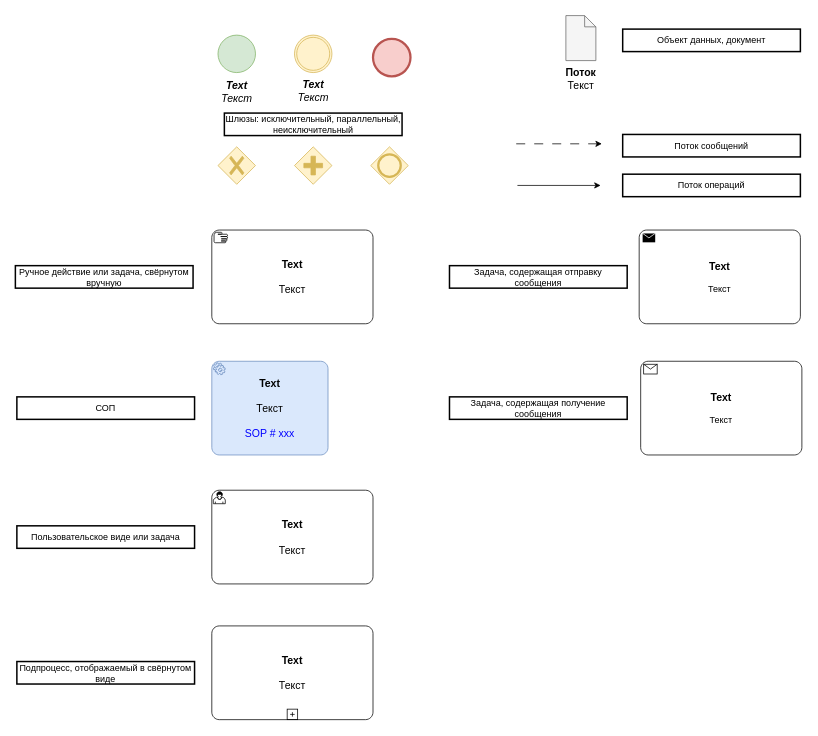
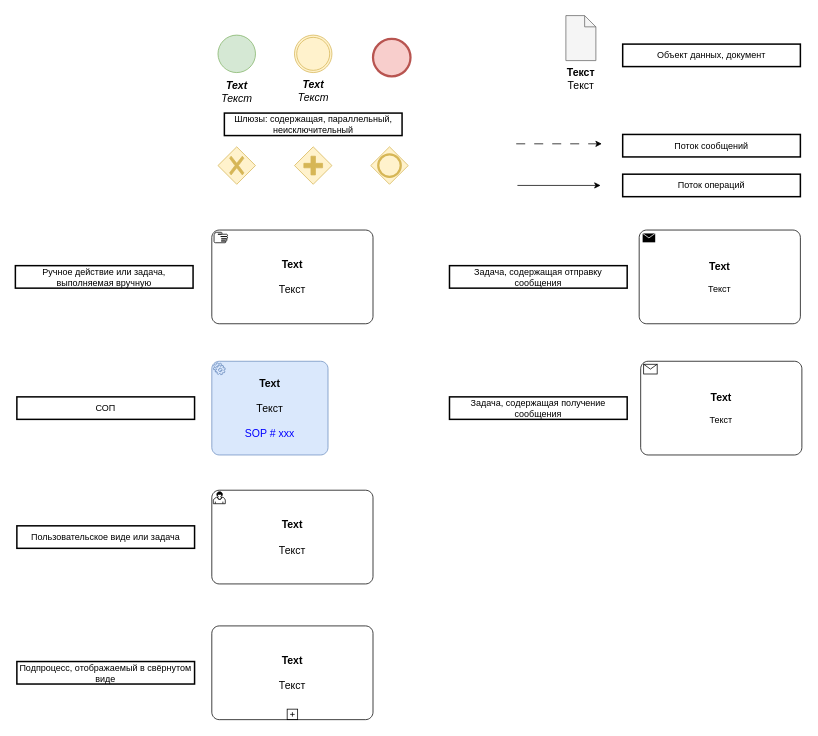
  <mxCell id="0" />
  <mxCell id="1" parent="0" />
  <mxCell id="2" value="" style="points=[[0.25,0.25,0],[0.5,0,0],[0.75,0.25,0],[1,0.5,0],[0.75,0.75,0],[0.5,1,0],[0.25,0.75,0],[0,0.5,0]];shape=mxgraph.bpmn.gateway2;html=1;verticalLabelPosition=bottom;labelBackgroundColor=#ffffff;verticalAlign=top;align=center;perimeter=rhombusPerimeter;outlineConnect=0;outline=none;symbol=none;gwType=exclusive;fontSize=14;fillColor=#fff2cc;strokeColor=#d6b656;" vertex="1" parent="1"><mxGeometry x="290.25" y="195" width="50" height="50" as="geometry" /></mxCell>
  <mxCell id="3" value="" style="points=[[0.25,0.25,0],[0.5,0,0],[0.75,0.25,0],[1,0.5,0],[0.75,0.75,0],[0.5,1,0],[0.25,0.75,0],[0,0.5,0]];shape=mxgraph.bpmn.gateway2;html=1;verticalLabelPosition=bottom;labelBackgroundColor=#ffffff;verticalAlign=top;align=center;perimeter=rhombusPerimeter;outlineConnect=0;outline=none;symbol=none;gwType=parallel;fontSize=14;fillColor=#fff2cc;strokeColor=#d6b656;" vertex="1" parent="1"><mxGeometry x="392.25" y="195" width="50" height="50" as="geometry" /></mxCell>
  <mxCell id="4" value="" style="points=[[0.145,0.145,0],[0.5,0,0],[0.855,0.145,0],[1,0.5,0],[0.855,0.855,0],[0.5,1,0],[0.145,0.855,0],[0,0.5,0]];shape=mxgraph.bpmn.event;html=1;verticalLabelPosition=bottom;labelBackgroundColor=#ffffff;verticalAlign=top;align=center;perimeter=ellipsePerimeter;outlineConnect=0;aspect=fixed;outline=standard;symbol=general;fillColor=#d5e8d4;strokeColor=#82b366;fontSize=14;" vertex="1" parent="1"><mxGeometry x="290.25" y="46" width="50" height="50" as="geometry" /></mxCell>
  <mxCell id="5" value="" style="points=[[0.145,0.145,0],[0.5,0,0],[0.855,0.145,0],[1,0.5,0],[0.855,0.855,0],[0.5,1,0],[0.145,0.855,0],[0,0.5,0]];shape=mxgraph.bpmn.event;html=1;verticalLabelPosition=bottom;labelBackgroundColor=#ffffff;verticalAlign=top;align=center;perimeter=ellipsePerimeter;outlineConnect=0;aspect=fixed;outline=throwing;symbol=general;fillColor=#fff2cc;strokeColor=#d6b656;fontSize=14;" vertex="1" parent="1"><mxGeometry x="392.25" y="46" width="50" height="50" as="geometry" /></mxCell>
  <mxCell id="6" value="&lt;b style=&quot;border-color: var(--border-color);&quot;&gt;Text&lt;br style=&quot;border-color: var(--border-color);&quot;&gt;&lt;/b&gt;&lt;br style=&quot;border-color: var(--border-color);&quot;&gt;Текст" style="points=[[0.25,0,0],[0.5,0,0],[0.75,0,0],[1,0.25,0],[1,0.5,0],[1,0.75,0],[0.75,1,0],[0.5,1,0],[0.25,1,0],[0,0.75,0],[0,0.5,0],[0,0.25,0]];shape=mxgraph.bpmn.task;whiteSpace=wrap;rectStyle=rounded;size=10;html=1;container=1;expand=0;collapsible=0;taskMarker=manual;fontSize=14;" vertex="1" parent="1"><mxGeometry x="282" y="306" width="215" height="125" as="geometry" /></mxCell>
  <mxCell id="7" value="&lt;b&gt;Text&lt;br&gt;&lt;/b&gt;&lt;br style=&quot;font-size: 14px;&quot;&gt;Текст&lt;br&gt;&lt;font color=&quot;#0000ff&quot;&gt;&lt;br&gt;SOP # xxx&lt;/font&gt;" style="points=[[0.25,0,0],[0.5,0,0],[0.75,0,0],[1,0.25,0],[1,0.5,0],[1,0.75,0],[0.75,1,0],[0.5,1,0],[0.25,1,0],[0,0.75,0],[0,0.5,0],[0,0.25,0]];shape=mxgraph.bpmn.task;whiteSpace=wrap;rectStyle=rounded;size=10;html=1;container=1;expand=0;collapsible=0;taskMarker=service;fillColor=#dae8fc;strokeColor=#6c8ebf;fontSize=14;verticalAlign=middle;" vertex="1" parent="1"><mxGeometry x="282" y="481" width="155" height="125" as="geometry" /></mxCell>
  <mxCell id="8" style="edgeStyle=orthogonalEdgeStyle;rounded=0;orthogonalLoop=1;jettySize=auto;html=1;dashed=1;dashPattern=12 12;fontSize=14;" edge="1" parent="1"><mxGeometry relative="1" as="geometry"><mxPoint x="688" y="191" as="sourcePoint" /><mxPoint x="802.25" y="191" as="targetPoint" /></mxGeometry></mxCell>
  <mxCell id="9" value="" style="shape=mxgraph.bpmn.data;labelPosition=center;verticalLabelPosition=bottom;align=center;verticalAlign=top;size=15;html=1;fillColor=#f5f5f5;fontColor=#333333;strokeColor=#666666;fontSize=14;" vertex="1" parent="1"><mxGeometry x="754.25" y="20" width="40" height="60" as="geometry" /></mxCell>
- <mxCell id="10" value="&lt;b&gt;Поток&lt;/b&gt;&lt;br&gt;Текст" style="text;html=1;strokeColor=none;fillColor=none;align=center;verticalAlign=middle;whiteSpace=wrap;rounded=0;fontSize=14;" vertex="1" parent="1"><mxGeometry x="739" y="86" width="70.5" height="36" as="geometry" /></mxCell>
+ <mxCell id="10" value="&lt;b&gt;Текст&lt;/b&gt;&lt;br&gt;Текст" style="text;html=1;strokeColor=none;fillColor=none;align=center;verticalAlign=middle;whiteSpace=wrap;rounded=0;fontSize=14;" vertex="1" parent="1"><mxGeometry x="739" y="86" width="70.5" height="36" as="geometry" /></mxCell>
  <mxCell id="11" value="&lt;font style=&quot;&quot;&gt;&lt;b style=&quot;border-color: var(--border-color);&quot;&gt;Text&lt;br style=&quot;border-color: var(--border-color);&quot;&gt;&lt;/b&gt;&lt;br style=&quot;border-color: var(--border-color);&quot;&gt;Текст&lt;br style=&quot;font-size: 14px;&quot;&gt;&lt;/font&gt;" style="points=[[0.25,0,0],[0.5,0,0],[0.75,0,0],[1,0.25,0],[1,0.5,0],[1,0.75,0],[0.75,1,0],[0.5,1,0],[0.25,1,0],[0,0.75,0],[0,0.5,0],[0,0.25,0]];shape=mxgraph.bpmn.task;whiteSpace=wrap;rectStyle=rounded;size=10;html=1;container=1;expand=0;collapsible=0;taskMarker=user;fontSize=14;" vertex="1" parent="1"><mxGeometry x="282" y="653" width="215" height="125" as="geometry" /></mxCell>
  <mxCell id="12" value="&lt;b style=&quot;border-color: var(--border-color);&quot;&gt;Text&lt;br style=&quot;border-color: var(--border-color);&quot;&gt;&lt;/b&gt;&lt;br style=&quot;border-color: var(--border-color);&quot;&gt;Текст" style="points=[[0.25,0,0],[0.5,0,0],[0.75,0,0],[1,0.25,0],[1,0.5,0],[1,0.75,0],[0.75,1,0],[0.5,1,0],[0.25,1,0],[0,0.75,0],[0,0.5,0],[0,0.25,0]];shape=mxgraph.bpmn.task;whiteSpace=wrap;rectStyle=rounded;size=10;html=1;container=1;expand=0;collapsible=0;taskMarker=abstract;isLoopSub=1;fontSize=14;" vertex="1" parent="1"><mxGeometry x="282" y="834" width="215" height="125" as="geometry" /></mxCell>
  <mxCell id="13" value="&lt;i&gt;&lt;b&gt;Text&lt;/b&gt;&lt;br&gt;&lt;/i&gt;&lt;i style=&quot;&quot;&gt;Текст&lt;br&gt;&lt;/i&gt;" style="text;html=1;strokeColor=none;fillColor=none;align=center;verticalAlign=middle;whiteSpace=wrap;rounded=0;fontSize=14;" vertex="1" parent="1"><mxGeometry x="384" y="96" width="66.5" height="48" as="geometry" /></mxCell>
  <mxCell id="14" value="&lt;i&gt;&lt;b&gt;Text&lt;/b&gt;&lt;br&gt;&lt;/i&gt;&lt;i style=&quot;&quot;&gt;Текст&lt;br&gt;&lt;/i&gt;" style="text;html=1;strokeColor=none;fillColor=none;align=center;verticalAlign=middle;whiteSpace=wrap;rounded=0;fontSize=14;" vertex="1" parent="1"><mxGeometry x="282" y="98" width="66.5" height="48" as="geometry" /></mxCell>
  <mxCell id="15" style="edgeStyle=orthogonalEdgeStyle;rounded=0;orthogonalLoop=1;jettySize=auto;html=1;" edge="1" parent="1"><mxGeometry relative="1" as="geometry"><mxPoint x="689.62" y="246.5" as="sourcePoint" /><mxPoint x="800.62" y="246.5" as="targetPoint" /></mxGeometry></mxCell>
  <mxCell id="16" value="" style="points=[[0.145,0.145,0],[0.5,0,0],[0.855,0.145,0],[1,0.5,0],[0.855,0.855,0],[0.5,1,0],[0.145,0.855,0],[0,0.5,0]];shape=mxgraph.bpmn.event;html=1;verticalLabelPosition=bottom;labelBackgroundColor=#ffffff;verticalAlign=top;align=center;perimeter=ellipsePerimeter;outlineConnect=0;aspect=fixed;outline=end;symbol=terminate2;fillColor=#f8cecc;strokeColor=#b85450;fontSize=14;" vertex="1" parent="1"><mxGeometry x="497" y="51" width="50" height="50" as="geometry" /></mxCell>
  <mxCell id="17" value="&lt;b style=&quot;border-color: var(--border-color); font-size: 14px;&quot;&gt;Text&lt;br style=&quot;border-color: var(--border-color);&quot;&gt;&lt;/b&gt;&lt;br style=&quot;border-color: var(--border-color); font-size: 14px;&quot;&gt;Текст" style="points=[[0.25,0,0],[0.5,0,0],[0.75,0,0],[1,0.25,0],[1,0.5,0],[1,0.75,0],[0.75,1,0],[0.5,1,0],[0.25,1,0],[0,0.75,0],[0,0.5,0],[0,0.25,0]];shape=mxgraph.bpmn.task;whiteSpace=wrap;rectStyle=rounded;size=10;html=1;container=1;expand=0;collapsible=0;taskMarker=send;" vertex="1" parent="1"><mxGeometry x="852" y="306" width="215" height="125" as="geometry" /></mxCell>
  <mxCell id="18" value="&lt;b style=&quot;border-color: var(--border-color); font-size: 14px;&quot;&gt;Text&lt;br style=&quot;border-color: var(--border-color);&quot;&gt;&lt;/b&gt;&lt;br style=&quot;border-color: var(--border-color); font-size: 14px;&quot;&gt;Текст" style="points=[[0.25,0,0],[0.5,0,0],[0.75,0,0],[1,0.25,0],[1,0.5,0],[1,0.75,0],[0.75,1,0],[0.5,1,0],[0.25,1,0],[0,0.75,0],[0,0.5,0],[0,0.25,0]];shape=mxgraph.bpmn.task;whiteSpace=wrap;rectStyle=rounded;size=10;html=1;container=1;expand=0;collapsible=0;taskMarker=receive;" vertex="1" parent="1"><mxGeometry x="854" y="481" width="215" height="125" as="geometry" /></mxCell>
  <mxCell id="19" value="" style="points=[[0.25,0.25,0],[0.5,0,0],[0.75,0.25,0],[1,0.5,0],[0.75,0.75,0],[0.5,1,0],[0.25,0.75,0],[0,0.5,0]];shape=mxgraph.bpmn.gateway2;html=1;verticalLabelPosition=bottom;labelBackgroundColor=#ffffff;verticalAlign=top;align=center;perimeter=rhombusPerimeter;outlineConnect=0;outline=end;symbol=general;fillColor=#fff2cc;strokeColor=#d6b656;" vertex="1" parent="1"><mxGeometry x="494" y="195" width="50" height="50" as="geometry" /></mxCell>
- <mxCell id="20" value="Шлюзы: исключительный, параллельный, неисключительный" style="text;html=1;strokeColor=default;fillColor=none;align=center;verticalAlign=middle;whiteSpace=wrap;rounded=0;perimeterSpacing=1;strokeWidth=2;" vertex="1" parent="1"><mxGeometry x="298.75" y="150" width="237" height="30" as="geometry" /></mxCell>
- <mxCell id="21" value="Ручное действие или задача, свёрнутом вручную" style="text;html=1;strokeColor=default;fillColor=none;align=center;verticalAlign=middle;whiteSpace=wrap;rounded=0;perimeterSpacing=1;strokeWidth=2;" vertex="1" parent="1"><mxGeometry x="20" y="353.5" width="237" height="30" as="geometry" /></mxCell>
+ <mxCell id="20" value="Шлюзы: содержащая, параллельный, неисключительный" style="text;html=1;strokeColor=default;fillColor=none;align=center;verticalAlign=middle;whiteSpace=wrap;rounded=0;perimeterSpacing=1;strokeWidth=2;" vertex="1" parent="1"><mxGeometry x="298.75" y="150" width="237" height="30" as="geometry" /></mxCell>
+ <mxCell id="21" value="Ручное действие или задача, выполняемая вручную" style="text;html=1;strokeColor=default;fillColor=none;align=center;verticalAlign=middle;whiteSpace=wrap;rounded=0;perimeterSpacing=1;strokeWidth=2;" vertex="1" parent="1"><mxGeometry x="20" y="353.5" width="237" height="30" as="geometry" /></mxCell>
  <mxCell id="22" value="СОП" style="text;html=1;strokeColor=default;fillColor=none;align=center;verticalAlign=middle;whiteSpace=wrap;rounded=0;perimeterSpacing=1;strokeWidth=2;" vertex="1" parent="1"><mxGeometry x="22" y="528.5" width="237" height="30" as="geometry" /></mxCell>
  <mxCell id="23" value="Пользовательское виде или задача" style="text;html=1;strokeColor=default;fillColor=none;align=center;verticalAlign=middle;whiteSpace=wrap;rounded=0;perimeterSpacing=1;strokeWidth=2;" vertex="1" parent="1"><mxGeometry x="22" y="700.5" width="237" height="30" as="geometry" /></mxCell>
  <mxCell id="24" value="Подпроцесс, отображаемый в свёрнутом виде" style="text;html=1;strokeColor=default;fillColor=none;align=center;verticalAlign=middle;whiteSpace=wrap;rounded=0;perimeterSpacing=1;strokeWidth=2;" vertex="1" parent="1"><mxGeometry x="22" y="881.5" width="237" height="30" as="geometry" /></mxCell>
  <mxCell id="25" value="Задача, содержащая отправку сообщения" style="text;html=1;strokeColor=default;fillColor=none;align=center;verticalAlign=middle;whiteSpace=wrap;rounded=0;perimeterSpacing=1;strokeWidth=2;" vertex="1" parent="1"><mxGeometry x="599" y="353.5" width="237" height="30" as="geometry" /></mxCell>
  <mxCell id="26" value="Задача, содержащая получение сообщения" style="text;html=1;strokeColor=default;fillColor=none;align=center;verticalAlign=middle;whiteSpace=wrap;rounded=0;perimeterSpacing=1;strokeWidth=2;" vertex="1" parent="1"><mxGeometry x="599" y="528.5" width="237" height="30" as="geometry" /></mxCell>
  <mxCell id="27" value="Поток сообщений" style="text;html=1;strokeColor=default;fillColor=none;align=center;verticalAlign=middle;whiteSpace=wrap;rounded=0;perimeterSpacing=1;strokeWidth=2;" vertex="1" parent="1"><mxGeometry x="830" y="178.5" width="237" height="30" as="geometry" /></mxCell>
  <mxCell id="28" value="Поток операций" style="text;html=1;strokeColor=default;fillColor=none;align=center;verticalAlign=middle;whiteSpace=wrap;rounded=0;perimeterSpacing=1;strokeWidth=2;" vertex="1" parent="1"><mxGeometry x="830" y="231.5" width="237" height="30" as="geometry" /></mxCell>
- <mxCell id="29" value="Объект данных, документ" style="text;html=1;strokeColor=default;fillColor=none;align=center;verticalAlign=middle;whiteSpace=wrap;rounded=0;perimeterSpacing=1;strokeWidth=2;" vertex="1" parent="1"><mxGeometry x="830" y="38" width="237" height="30" as="geometry" /></mxCell>
+ <mxCell id="29" value="Объект данных, документ" style="text;html=1;strokeColor=default;fillColor=none;align=center;verticalAlign=middle;whiteSpace=wrap;rounded=0;perimeterSpacing=1;strokeWidth=2;" vertex="1" parent="1"><mxGeometry x="830" y="58" width="237" height="30" as="geometry" /></mxCell>
